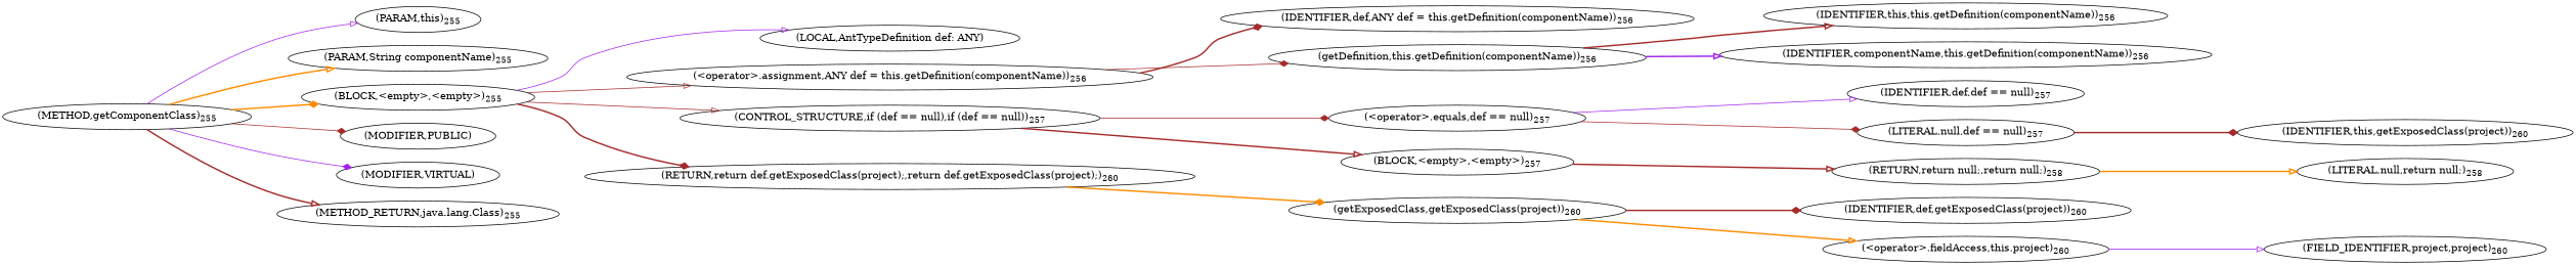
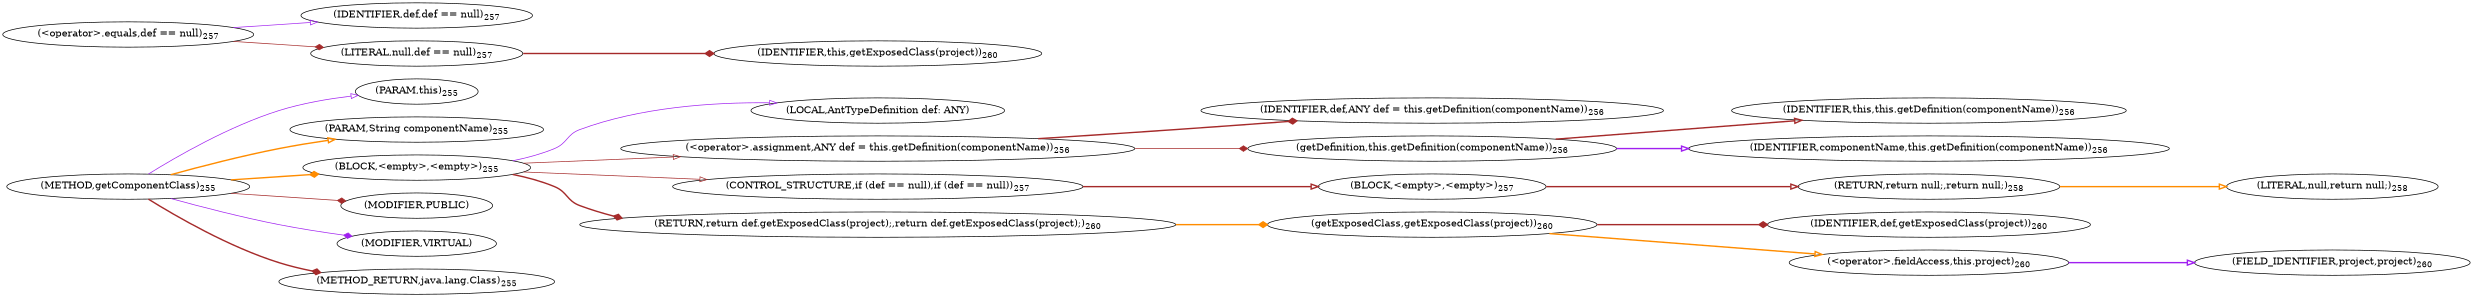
  digraph {
    rankdir=LR
    edge [arrowhead=onormal color=brown style=bold]
    n1 [label=<(METHOD,getComponentClass)<SUB>255</SUB>>]
    n2 [label=<(PARAM,this)<SUB>255</SUB>>]
    n3 [label=<(PARAM,String componentName)<SUB>255</SUB>>]
    n4 [label=<(BLOCK,&lt;empty&gt;,&lt;empty&gt;)<SUB>255</SUB>>]
    n5 [label=<(MODIFIER,PUBLIC)>]
    n6 [label=<(MODIFIER,VIRTUAL)>]
    n7 [label=<(METHOD_RETURN,java.lang.Class)<SUB>255</SUB>>]
    n8 [label=<(LOCAL,AntTypeDefinition def: ANY)>]
    n9 [label=<(&lt;operator&gt;.assignment,ANY def = this.getDefinition(componentName))<SUB>256</SUB>>]
    n10 [label=<(CONTROL_STRUCTURE,if (def == null),if (def == null))<SUB>257</SUB>>]
    n11 [label=<(RETURN,return def.getExposedClass(project);,return def.getExposedClass(project);)<SUB>260</SUB>>]
    n12 [label=<(IDENTIFIER,def,ANY def = this.getDefinition(componentName))<SUB>256</SUB>>]
    n13 [label=<(getDefinition,this.getDefinition(componentName))<SUB>256</SUB>>]
    n14 [label=<(&lt;operator&gt;.equals,def == null)<SUB>257</SUB>>]
    n15 [label=<(BLOCK,&lt;empty&gt;,&lt;empty&gt;)<SUB>257</SUB>>]
    n16 [label=<(getExposedClass,getExposedClass(project))<SUB>260</SUB>>]
    n17 [label=<(IDENTIFIER,this,this.getDefinition(componentName))<SUB>256</SUB>>]
    n18 [label=<(IDENTIFIER,componentName,this.getDefinition(componentName))<SUB>256</SUB>>]
    n19 [label=<(IDENTIFIER,def,def == null)<SUB>257</SUB>>]
    n20 [label=<(LITERAL,null,def == null)<SUB>257</SUB>>]
    n21 [label=<(RETURN,return null;,return null;)<SUB>258</SUB>>]
    n22 [label=<(IDENTIFIER,this,getExposedClass(project))<SUB>260</SUB>>]
    n23 [label=<(LITERAL,null,return null;)<SUB>258</SUB>>]
    n24 [label=<(IDENTIFIER,def,getExposedClass(project))<SUB>260</SUB>>]
    n25 [label=<(&lt;operator&gt;.fieldAccess,this.project)<SUB>260</SUB>>]
    n26 [label=<(FIELD_IDENTIFIER,project,project)<SUB>260</SUB>>]
    n1 -> n2 [color=purple style=solid]
    n1 -> n3 [color=darkorange]
    n1 -> n4 [arrowhead=diamond color=darkorange]
    n1 -> n5 [arrowhead=diamond style=solid]
    n1 -> n6 [arrowhead=diamond color=purple style=solid]
-   n1 -> n7
+   n1 -> n7 [arrowhead=diamond]
    n4 -> n8 [color=purple style=solid]
    n4 -> n9 [style=solid]
    n4 -> n10 [style=solid]
    n4 -> n11 [arrowhead=diamond]
    n9 -> n12 [arrowhead=diamond]
    n9 -> n13 [arrowhead=diamond style=solid]
-   n10 -> n14 [arrowhead=diamond style=solid]
    n10 -> n15
    n11 -> n16 [arrowhead=diamond color=darkorange]
    n13 -> n17
    n13 -> n18 [color=purple]
    n14 -> n19 [color=purple style=solid]
    n14 -> n20 [arrowhead=diamond style=solid]
    n15 -> n21
    n16 -> n24 [arrowhead=diamond]
    n16 -> n25 [color=darkorange]
    n20 -> n22 [arrowhead=diamond]
    n21 -> n23 [color=darkorange]
-   n25 -> n26 [color=purple style=solid]
+   n25 -> n26 [color=purple]
  }
